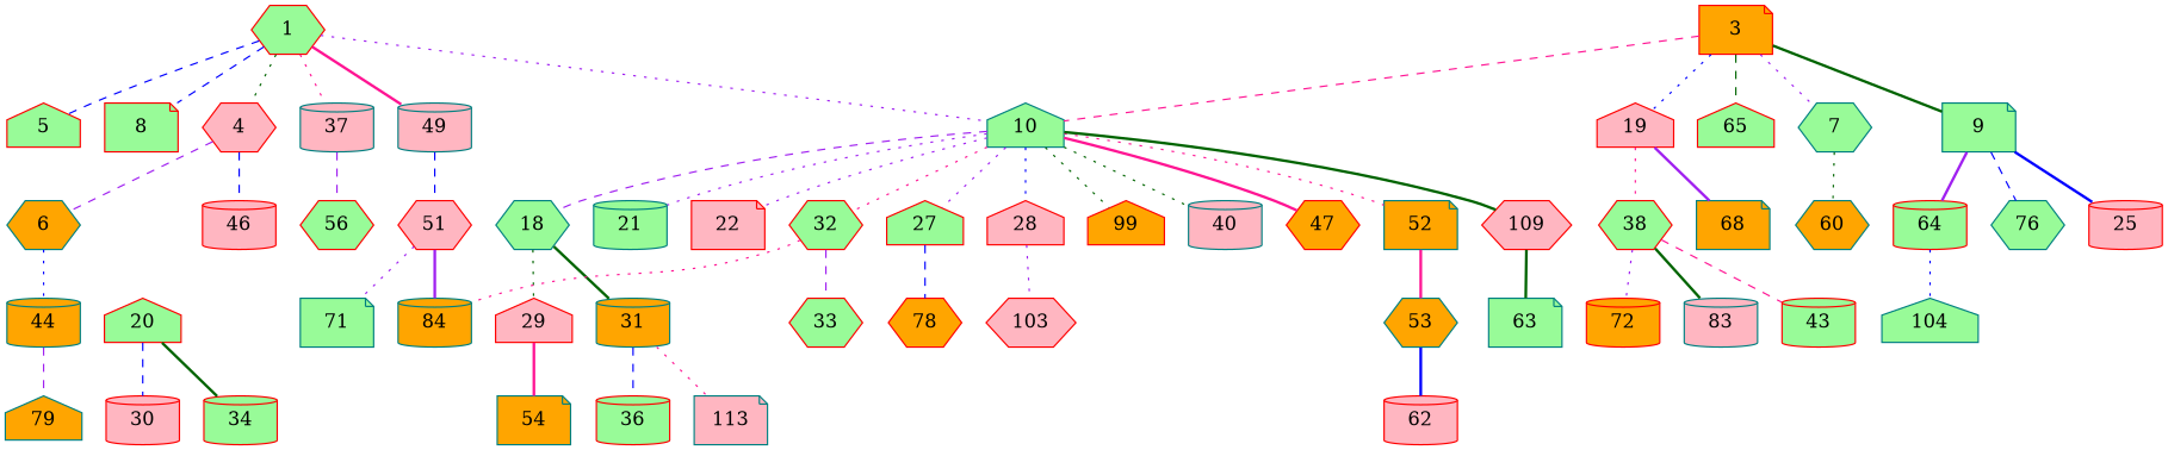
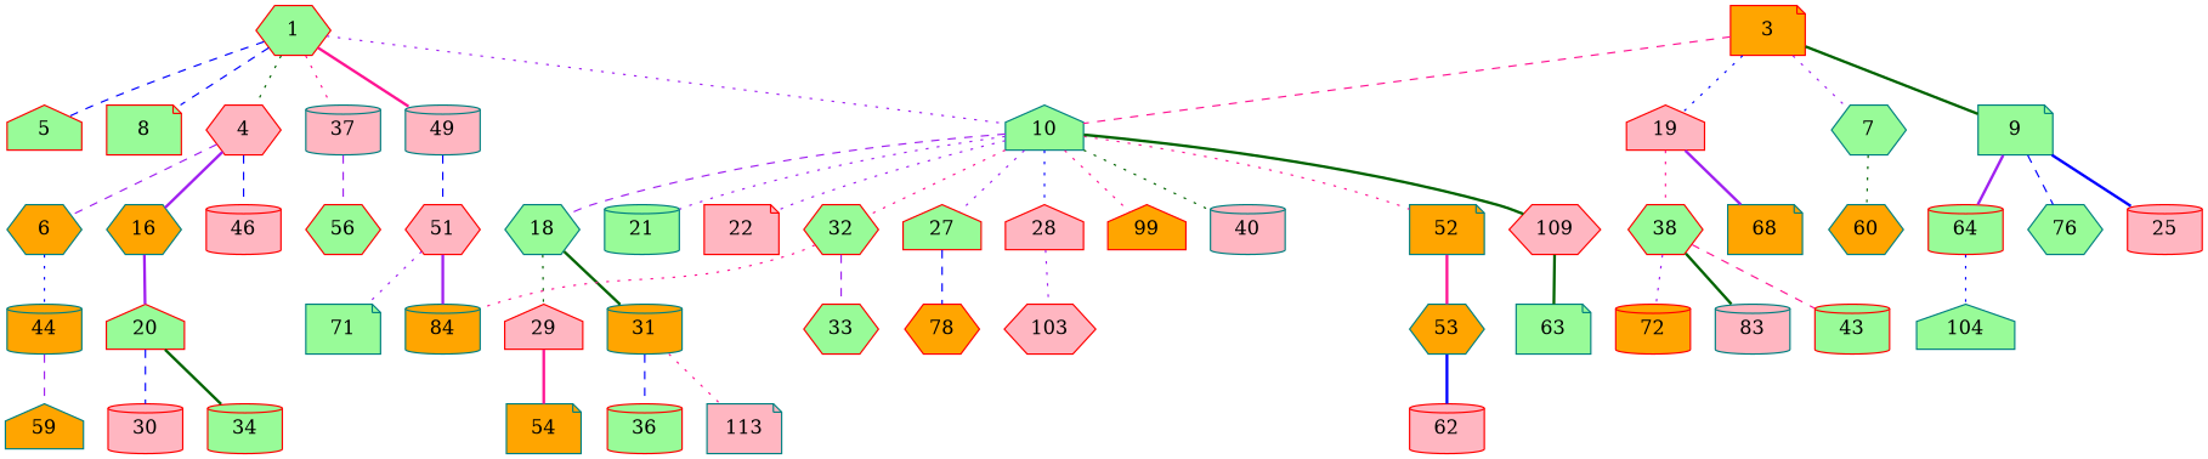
  graph {
    node [color=red fillcolor=palegreen shape=hexagon style=filled]
    edge [color=purple style=dotted]
    1 [super="+2"]
    4 [fillcolor=lightpink super="+15"]
    5 [shape=house]
    8 [shape=note]
    10 [color=teal shape=house super="+58+23+50+11"]
    37 [color=teal fillcolor=lightpink shape=cylinder super="+74+97"]
    49 [color=teal fillcolor=lightpink shape=cylinder]
    3 [fillcolor=orange shape=note]
    7 [color=teal super="+45"]
    9 [color=teal shape=note super="+111+80+48"]
    19 [fillcolor=lightpink shape=house super="+35+93+67"]
-   65 [shape=house super="+102"]
    6 [color=teal fillcolor=orange]
+   16 [color=teal fillcolor=orange]
    46 [fillcolor=lightpink shape=cylinder]
    18 [color=teal]
    21 [color=teal shape=cylinder]
    22 [fillcolor=lightpink shape=note]
    27 [shape=house]
    28 [fillcolor=lightpink shape=house super="+75+82+87"]
    32
    n22 [fillcolor=orange label=99 shape=house super="+41"]
    40 [color=teal fillcolor=lightpink shape=cylinder]
-   47 [fillcolor=orange super="+88"]
    52 [color=teal fillcolor=orange shape=note]
    109 [fillcolor=lightpink]
    56 [super="+64+81"]
    51 [fillcolor=lightpink]
    60 [color=teal fillcolor=orange]
    25 [fillcolor=lightpink shape=cylinder]
    n31 [label=64 shape=cylinder]
    76 [color=teal super="+77"]
    38
    68 [color=teal fillcolor=orange shape=note super="+112"]
    44 [color=teal fillcolor=orange shape=cylinder super="+66"]
    20 [shape=house super="+26+24"]
-   79 [color=teal fillcolor=orange shape=house]
+   79 [color=teal fillcolor=orange shape=house label=59]
    104 [color=teal shape=house]
    29 [fillcolor=lightpink shape=house super="+42"]
    31 [color=teal fillcolor=orange shape=cylinder]
    78 [fillcolor=orange]
    103 [fillcolor=lightpink]
    33
    84 [color=teal fillcolor=orange shape=cylinder]
    53 [color=teal fillcolor=orange]
    63 [color=teal shape=note]
    30 [fillcolor=lightpink shape=cylinder]
    34 [shape=cylinder super="+99"]
    54 [color=teal fillcolor=orange shape=note]
    36 [shape=cylinder]
    113 [color=teal fillcolor=lightpink shape=note]
    43 [shape=cylinder super="+94+105"]
    72 [fillcolor=orange shape=cylinder super="+92"]
    83 [color=teal fillcolor=lightpink shape=cylinder]
    71 [color=teal shape=note super="+98+95"]
    62 [fillcolor=lightpink shape=cylinder super="+108"]
    1 -- 4 [color=darkgreen]
    1 -- 5 [color=blue style=dashed]
    1 -- 8 [color=blue style=dashed]
    1 -- 10
    1 -- 37 [color=deeppink]
    1 -- 49 [color=deeppink style=bold]
    4 -- 6 [style=dashed]
+   4 -- 16 [style=bold]
    4 -- 46 [color=blue style=dashed]
    10 -- 18 [style=dashed]
    10 -- 21
    10 -- 22
    10 -- 27
    10 -- 28 [color=blue]
    10 -- 32 [color=deeppink]
-   10 -- n22 [color=darkgreen]
+   10 -- n22 [color=deeppink]
    10 -- 40 [color=darkgreen]
-   10 -- 47 [color=deeppink style=bold]
    10 -- 52 [color=deeppink]
    10 -- 109 [color=darkgreen style=bold]
    37 -- 56 [style=dashed]
    49 -- 51 [color=blue style=dashed]
    3 -- 10 [color=deeppink style=dashed]
    3 -- 7
    3 -- 9 [color=darkgreen style=bold]
    3 -- 19 [color=blue]
-   3 -- 65 [color=darkgreen style=dashed]
    7 -- 60 [color=darkgreen]
    9 -- 25 [color=blue style=bold]
    9 -- n31 [style=bold]
    9 -- 76 [color=blue style=dashed]
    19 -- 38 [color=deeppink]
    19 -- 68 [style=bold]
    6 -- 44 [color=blue]
+   16 -- 20 [style=bold]
    18 -- 29 [color=darkgreen]
    18 -- 31 [color=darkgreen style=bold]
    27 -- 78 [color=blue style=dashed]
    28 -- 103
    32 -- 33 [style=dashed]
    32 -- 84 [color=deeppink]
    52 -- 53 [color=deeppink style=bold]
    109 -- 63 [color=darkgreen style=bold]
    51 -- 84 [style=bold]
    51 -- 71
    n31 -- 104 [color=blue]
    38 -- 43 [color=deeppink style=dashed]
    38 -- 72
    38 -- 83 [color=darkgreen style=bold]
    44 -- 79 [style=dashed]
    20 -- 30 [color=blue style=dashed]
    20 -- 34 [color=darkgreen style=bold]
    29 -- 54 [color=deeppink style=bold]
    31 -- 36 [color=blue style=dashed]
    31 -- 113 [color=deeppink]
    53 -- 62 [color=blue style=bold]
  }
